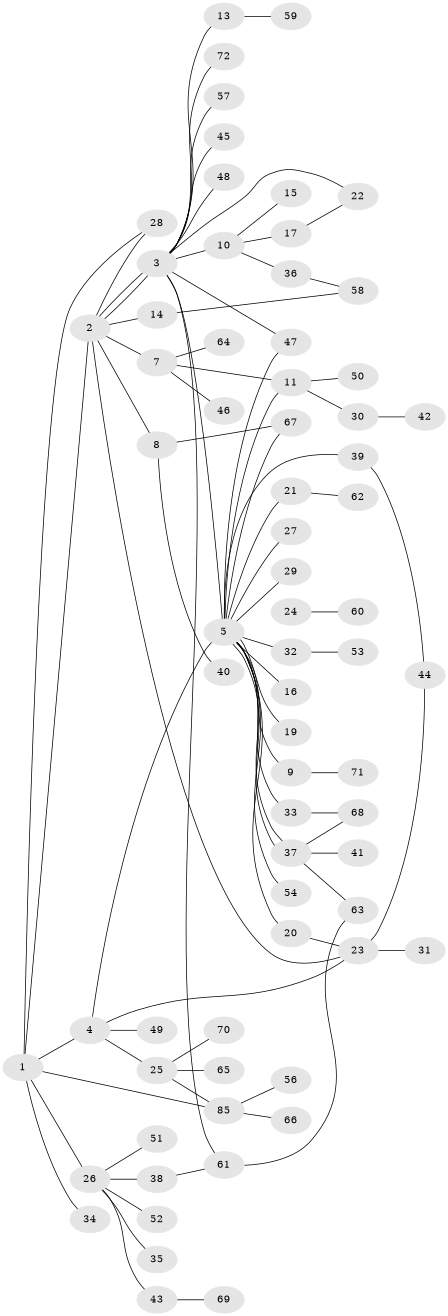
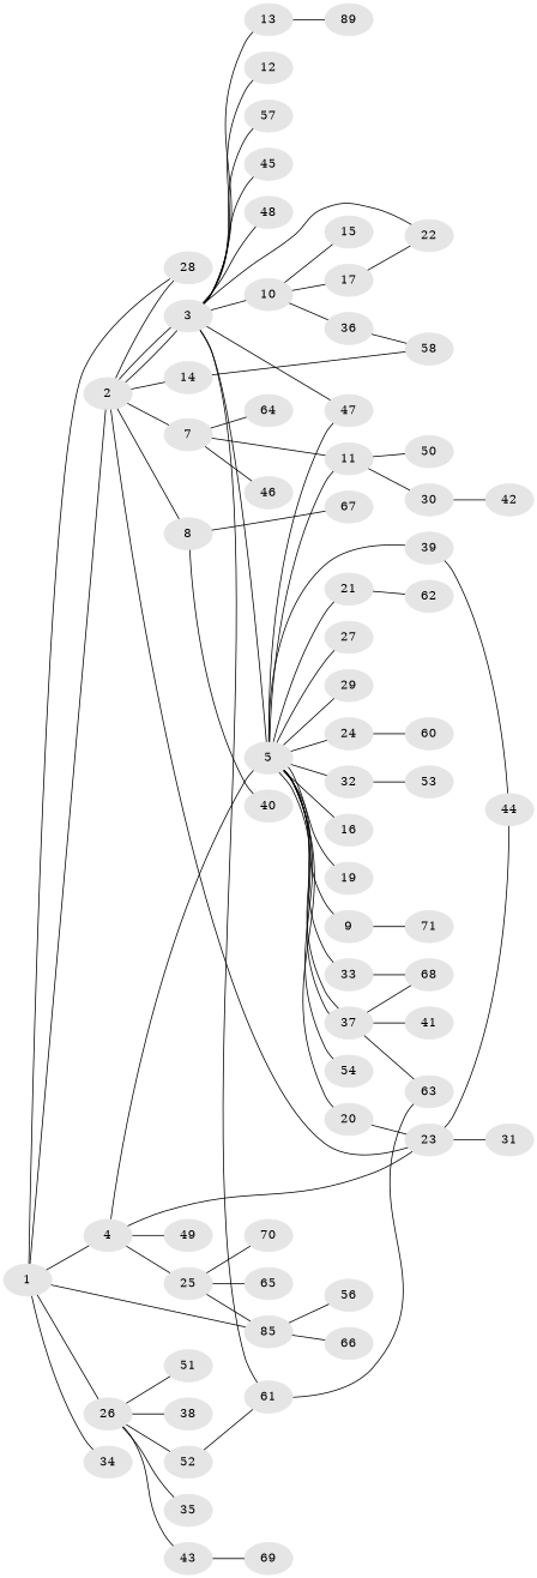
  graph {
    rankdir=LR
    node [color=gray90 style=filled]
    1
    2
    4
    26
    28
    34
    n7 [label=85]
    3
    7
    8
    14
    23
    5
    25
    49
    35
    38
    43
    51
    52
    56
    66
    10
-   12 [label=72]
+   12
    13
    22
    45
    47
    48
    57
    61
    11
    46
    64
    40
    67
    58
    31
    44
    9
    16
    19
    20
    21
    24
    27
    29
    32
    33
    37
    39
    54
    15
    17
    36
-   59
+   59 [label=89]
    63
    65
    70
    71
    30
    50
    62
    60
    53
    68
    41
    42
    69
    1 -- 2
    1 -- 4
    1 -- 26
    1 -- 28
    1 -- 34
    1 -- n7
    2 -- 28
    2 -- 3
    2 -- 3
    2 -- 7
    2 -- 8
    2 -- 14
    2 -- 23
    4 -- 23
    4 -- 5
    4 -- 25
    4 -- 49
    26 -- 35
    26 -- 38
    26 -- 43
    26 -- 51
    26 -- 52
    n7 -- 56
    n7 -- 66
    3 -- 5
    3 -- 10
    3 -- 12
    3 -- 13
    3 -- 22
    3 -- 45
    3 -- 47
    3 -- 48
    3 -- 57
    3 -- 61
    7 -- 11
    7 -- 46
    7 -- 64
    8 -- 40
    8 -- 67
    14 -- 58
    23 -- 31
    23 -- 44
    5 -- 47
    5 -- 11
    5 -- 9
    5 -- 16
    5 -- 19
    5 -- 20
    5 -- 21
-   5 -- 67
+   5 -- 24
    5 -- 27
    5 -- 29
    5 -- 32
    5 -- 33
    5 -- 37
    5 -- 37
    5 -- 39
    5 -- 54
    25 -- n7
    25 -- 65
    25 -- 70
    43 -- 69
-   38 -- 61
+   52 -- 61
    10 -- 15
    10 -- 17
    10 -- 36
    13 -- 59
    61 -- 63
    11 -- 30
    11 -- 50
    9 -- 71
    20 -- 23
    21 -- 62
    24 -- 60
    32 -- 53
    33 -- 68
    37 -- 63
    37 -- 68
    37 -- 41
    39 -- 44
    17 -- 22
    36 -- 58
    30 -- 42
  }
